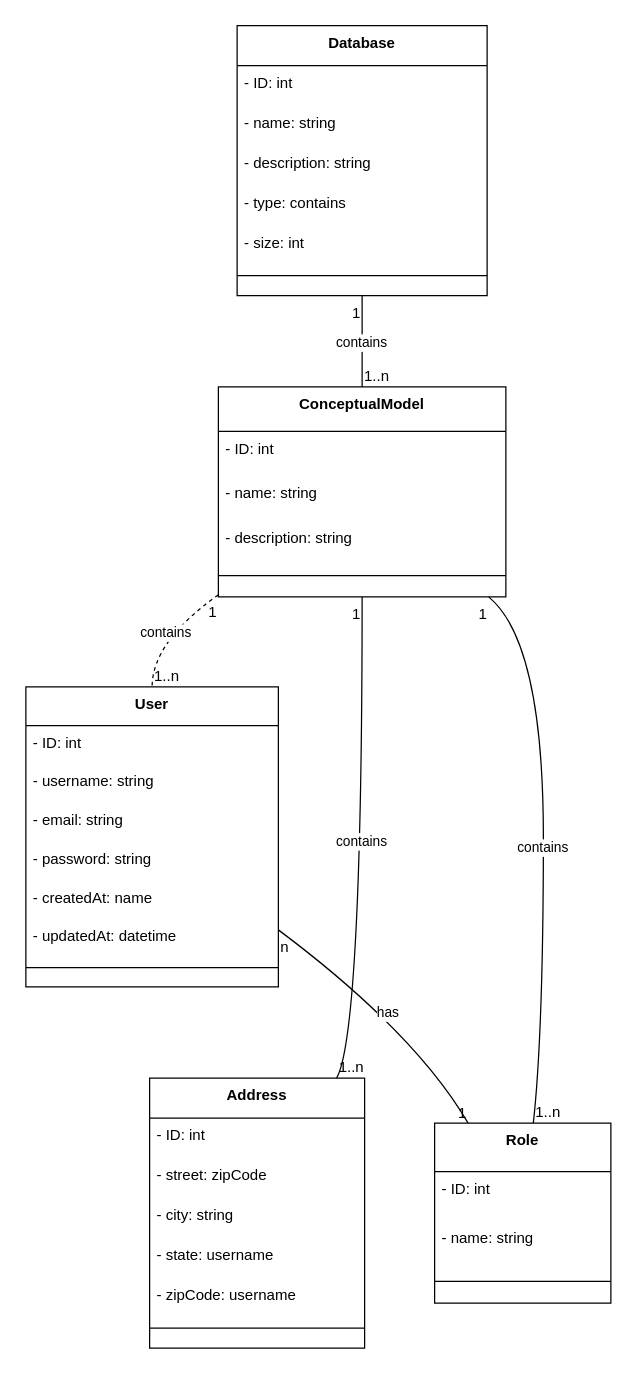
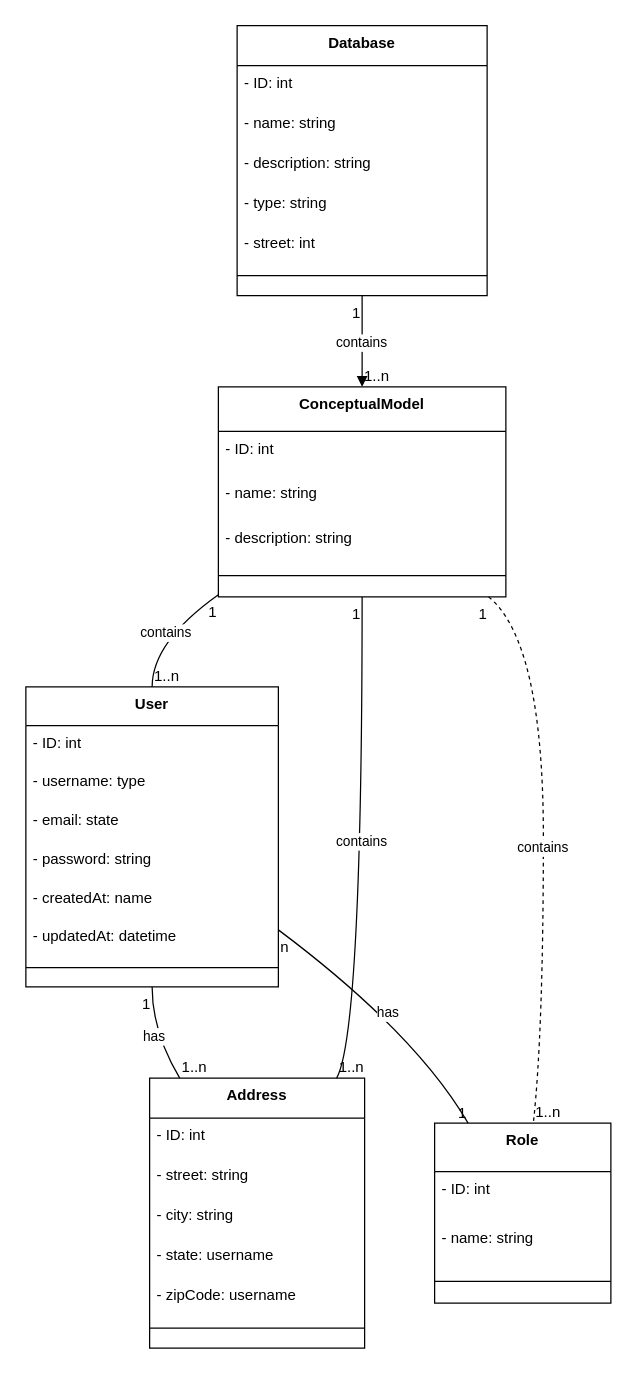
  <mxCell id="0" />
  <mxCell id="1" parent="0" />
  <mxCell id="2" value="User" style="swimlane;fontStyle=1;align=center;verticalAlign=top;childLayout=stackLayout;horizontal=1;startSize=30.933;horizontalStack=0;resizeParent=1;resizeParentMax=0;resizeLast=0;collapsible=0;marginBottom=0;" vertex="1" parent="1"><mxGeometry x="20" y="549" width="202" height="240" as="geometry" /></mxCell>
  <mxCell id="3" value="- ID: int" style="text;strokeColor=none;fillColor=none;align=left;verticalAlign=top;spacingLeft=4;spacingRight=4;overflow=hidden;rotatable=0;points=[[0,0.5],[1,0.5]];portConstraint=eastwest;" vertex="1" parent="2"><mxGeometry y="31" width="202" height="31" as="geometry" /></mxCell>
- <mxCell id="4" value="- username: string" style="text;strokeColor=none;fillColor=none;align=left;verticalAlign=top;spacingLeft=4;spacingRight=4;overflow=hidden;rotatable=0;points=[[0,0.5],[1,0.5]];portConstraint=eastwest;" vertex="1" parent="2"><mxGeometry y="62" width="202" height="31" as="geometry" /></mxCell>
- <mxCell id="5" value="- email: string" style="text;strokeColor=none;fillColor=none;align=left;verticalAlign=top;spacingLeft=4;spacingRight=4;overflow=hidden;rotatable=0;points=[[0,0.5],[1,0.5]];portConstraint=eastwest;" vertex="1" parent="2"><mxGeometry y="93" width="202" height="31" as="geometry" /></mxCell>
+ <mxCell id="4" value="- username: type" style="text;strokeColor=none;fillColor=none;align=left;verticalAlign=top;spacingLeft=4;spacingRight=4;overflow=hidden;rotatable=0;points=[[0,0.5],[1,0.5]];portConstraint=eastwest;" vertex="1" parent="2"><mxGeometry y="62" width="202" height="31" as="geometry" /></mxCell>
+ <mxCell id="5" value="- email: state" style="text;strokeColor=none;fillColor=none;align=left;verticalAlign=top;spacingLeft=4;spacingRight=4;overflow=hidden;rotatable=0;points=[[0,0.5],[1,0.5]];portConstraint=eastwest;" vertex="1" parent="2"><mxGeometry y="93" width="202" height="31" as="geometry" /></mxCell>
  <mxCell id="6" value="- password: string" style="text;strokeColor=none;fillColor=none;align=left;verticalAlign=top;spacingLeft=4;spacingRight=4;overflow=hidden;rotatable=0;points=[[0,0.5],[1,0.5]];portConstraint=eastwest;" vertex="1" parent="2"><mxGeometry y="124" width="202" height="31" as="geometry" /></mxCell>
  <mxCell id="7" value="- createdAt: name" style="text;strokeColor=none;fillColor=none;align=left;verticalAlign=top;spacingLeft=4;spacingRight=4;overflow=hidden;rotatable=0;points=[[0,0.5],[1,0.5]];portConstraint=eastwest;" vertex="1" parent="2"><mxGeometry y="155" width="202" height="31" as="geometry" /></mxCell>
  <mxCell id="8" value="- updatedAt: datetime" style="text;strokeColor=none;fillColor=none;align=left;verticalAlign=top;spacingLeft=4;spacingRight=4;overflow=hidden;rotatable=0;points=[[0,0.5],[1,0.5]];portConstraint=eastwest;" vertex="1" parent="2"><mxGeometry y="186" width="202" height="31" as="geometry" /></mxCell>
  <mxCell id="9" style="line;strokeWidth=1;fillColor=none;align=left;verticalAlign=middle;spacingTop=-1;spacingLeft=3;spacingRight=3;rotatable=0;labelPosition=right;points=[];portConstraint=eastwest;strokeColor=inherit;" vertex="1" parent="2"><mxGeometry y="217" width="202" height="15" as="geometry" /></mxCell>
  <mxCell id="10" value="Address" style="swimlane;fontStyle=1;align=center;verticalAlign=top;childLayout=stackLayout;horizontal=1;startSize=32;horizontalStack=0;resizeParent=1;resizeParentMax=0;resizeLast=0;collapsible=0;marginBottom=0;" vertex="1" parent="1"><mxGeometry x="119" y="862" width="172" height="216" as="geometry" /></mxCell>
  <mxCell id="11" value="- ID: int" style="text;strokeColor=none;fillColor=none;align=left;verticalAlign=top;spacingLeft=4;spacingRight=4;overflow=hidden;rotatable=0;points=[[0,0.5],[1,0.5]];portConstraint=eastwest;" vertex="1" parent="10"><mxGeometry y="32" width="172" height="32" as="geometry" /></mxCell>
- <mxCell id="12" value="- street: zipCode" style="text;strokeColor=none;fillColor=none;align=left;verticalAlign=top;spacingLeft=4;spacingRight=4;overflow=hidden;rotatable=0;points=[[0,0.5],[1,0.5]];portConstraint=eastwest;" vertex="1" parent="10"><mxGeometry y="64" width="172" height="32" as="geometry" /></mxCell>
+ <mxCell id="12" value="- street: string" style="text;strokeColor=none;fillColor=none;align=left;verticalAlign=top;spacingLeft=4;spacingRight=4;overflow=hidden;rotatable=0;points=[[0,0.5],[1,0.5]];portConstraint=eastwest;" vertex="1" parent="10"><mxGeometry y="64" width="172" height="32" as="geometry" /></mxCell>
  <mxCell id="13" value="- city: string" style="text;strokeColor=none;fillColor=none;align=left;verticalAlign=top;spacingLeft=4;spacingRight=4;overflow=hidden;rotatable=0;points=[[0,0.5],[1,0.5]];portConstraint=eastwest;" vertex="1" parent="10"><mxGeometry y="96" width="172" height="32" as="geometry" /></mxCell>
  <mxCell id="14" value="- state: username" style="text;strokeColor=none;fillColor=none;align=left;verticalAlign=top;spacingLeft=4;spacingRight=4;overflow=hidden;rotatable=0;points=[[0,0.5],[1,0.5]];portConstraint=eastwest;" vertex="1" parent="10"><mxGeometry y="128" width="172" height="32" as="geometry" /></mxCell>
  <mxCell id="15" value="- zipCode: username" style="text;strokeColor=none;fillColor=none;align=left;verticalAlign=top;spacingLeft=4;spacingRight=4;overflow=hidden;rotatable=0;points=[[0,0.5],[1,0.5]];portConstraint=eastwest;" vertex="1" parent="10"><mxGeometry y="160" width="172" height="32" as="geometry" /></mxCell>
  <mxCell id="16" style="line;strokeWidth=1;fillColor=none;align=left;verticalAlign=middle;spacingTop=-1;spacingLeft=3;spacingRight=3;rotatable=0;labelPosition=right;points=[];portConstraint=eastwest;strokeColor=inherit;" vertex="1" parent="10"><mxGeometry y="192" width="172" height="16" as="geometry" /></mxCell>
  <mxCell id="17" value="Role" style="swimlane;fontStyle=1;align=center;verticalAlign=top;childLayout=stackLayout;horizontal=1;startSize=38.857;horizontalStack=0;resizeParent=1;resizeParentMax=0;resizeLast=0;collapsible=0;marginBottom=0;" vertex="1" parent="1"><mxGeometry x="347" y="898" width="141" height="144" as="geometry" /></mxCell>
  <mxCell id="18" value="- ID: int" style="text;strokeColor=none;fillColor=none;align=left;verticalAlign=top;spacingLeft=4;spacingRight=4;overflow=hidden;rotatable=0;points=[[0,0.5],[1,0.5]];portConstraint=eastwest;" vertex="1" parent="17"><mxGeometry y="39" width="141" height="39" as="geometry" /></mxCell>
  <mxCell id="19" value="- name: string" style="text;strokeColor=none;fillColor=none;align=left;verticalAlign=top;spacingLeft=4;spacingRight=4;overflow=hidden;rotatable=0;points=[[0,0.5],[1,0.5]];portConstraint=eastwest;" vertex="1" parent="17"><mxGeometry y="78" width="141" height="39" as="geometry" /></mxCell>
  <mxCell id="20" style="line;strokeWidth=1;fillColor=none;align=left;verticalAlign=middle;spacingTop=-1;spacingLeft=3;spacingRight=3;rotatable=0;labelPosition=right;points=[];portConstraint=eastwest;strokeColor=inherit;" vertex="1" parent="17"><mxGeometry y="117" width="141" height="19" as="geometry" /></mxCell>
  <mxCell id="21" value="ConceptualModel" style="swimlane;fontStyle=1;align=center;verticalAlign=top;childLayout=stackLayout;horizontal=1;startSize=35.556;horizontalStack=0;resizeParent=1;resizeParentMax=0;resizeLast=0;collapsible=0;marginBottom=0;" vertex="1" parent="1"><mxGeometry x="174" y="309" width="230" height="168" as="geometry" /></mxCell>
  <mxCell id="22" value="- ID: int" style="text;strokeColor=none;fillColor=none;align=left;verticalAlign=top;spacingLeft=4;spacingRight=4;overflow=hidden;rotatable=0;points=[[0,0.5],[1,0.5]];portConstraint=eastwest;" vertex="1" parent="21"><mxGeometry y="36" width="230" height="36" as="geometry" /></mxCell>
  <mxCell id="23" value="- name: string" style="text;strokeColor=none;fillColor=none;align=left;verticalAlign=top;spacingLeft=4;spacingRight=4;overflow=hidden;rotatable=0;points=[[0,0.5],[1,0.5]];portConstraint=eastwest;" vertex="1" parent="21"><mxGeometry y="71" width="230" height="36" as="geometry" /></mxCell>
  <mxCell id="24" value="- description: string" style="text;strokeColor=none;fillColor=none;align=left;verticalAlign=top;spacingLeft=4;spacingRight=4;overflow=hidden;rotatable=0;points=[[0,0.5],[1,0.5]];portConstraint=eastwest;" vertex="1" parent="21"><mxGeometry y="107" width="230" height="36" as="geometry" /></mxCell>
  <mxCell id="25" style="line;strokeWidth=1;fillColor=none;align=left;verticalAlign=middle;spacingTop=-1;spacingLeft=3;spacingRight=3;rotatable=0;labelPosition=right;points=[];portConstraint=eastwest;strokeColor=inherit;" vertex="1" parent="21"><mxGeometry y="142" width="230" height="18" as="geometry" /></mxCell>
  <mxCell id="26" value="Database" style="swimlane;fontStyle=1;align=center;verticalAlign=top;childLayout=stackLayout;horizontal=1;startSize=32;horizontalStack=0;resizeParent=1;resizeParentMax=0;resizeLast=0;collapsible=0;marginBottom=0;" vertex="1" parent="1"><mxGeometry x="189" y="20" width="200" height="216" as="geometry" /></mxCell>
  <mxCell id="27" value="- ID: int" style="text;strokeColor=none;fillColor=none;align=left;verticalAlign=top;spacingLeft=4;spacingRight=4;overflow=hidden;rotatable=0;points=[[0,0.5],[1,0.5]];portConstraint=eastwest;" vertex="1" parent="26"><mxGeometry y="32" width="200" height="32" as="geometry" /></mxCell>
  <mxCell id="28" value="- name: string" style="text;strokeColor=none;fillColor=none;align=left;verticalAlign=top;spacingLeft=4;spacingRight=4;overflow=hidden;rotatable=0;points=[[0,0.5],[1,0.5]];portConstraint=eastwest;" vertex="1" parent="26"><mxGeometry y="64" width="200" height="32" as="geometry" /></mxCell>
  <mxCell id="29" value="- description: string" style="text;strokeColor=none;fillColor=none;align=left;verticalAlign=top;spacingLeft=4;spacingRight=4;overflow=hidden;rotatable=0;points=[[0,0.5],[1,0.5]];portConstraint=eastwest;" vertex="1" parent="26"><mxGeometry y="96" width="200" height="32" as="geometry" /></mxCell>
- <mxCell id="30" value="- type: contains" style="text;strokeColor=none;fillColor=none;align=left;verticalAlign=top;spacingLeft=4;spacingRight=4;overflow=hidden;rotatable=0;points=[[0,0.5],[1,0.5]];portConstraint=eastwest;" vertex="1" parent="26"><mxGeometry y="128" width="200" height="32" as="geometry" /></mxCell>
- <mxCell id="31" value="- size: int" style="text;strokeColor=none;fillColor=none;align=left;verticalAlign=top;spacingLeft=4;spacingRight=4;overflow=hidden;rotatable=0;points=[[0,0.5],[1,0.5]];portConstraint=eastwest;" vertex="1" parent="26"><mxGeometry y="160" width="200" height="32" as="geometry" /></mxCell>
+ <mxCell id="30" value="- type: string" style="text;strokeColor=none;fillColor=none;align=left;verticalAlign=top;spacingLeft=4;spacingRight=4;overflow=hidden;rotatable=0;points=[[0,0.5],[1,0.5]];portConstraint=eastwest;" vertex="1" parent="26"><mxGeometry y="128" width="200" height="32" as="geometry" /></mxCell>
+ <mxCell id="31" value="- street: int" style="text;strokeColor=none;fillColor=none;align=left;verticalAlign=top;spacingLeft=4;spacingRight=4;overflow=hidden;rotatable=0;points=[[0,0.5],[1,0.5]];portConstraint=eastwest;" vertex="1" parent="26"><mxGeometry y="160" width="200" height="32" as="geometry" /></mxCell>
  <mxCell id="32" style="line;strokeWidth=1;fillColor=none;align=left;verticalAlign=middle;spacingTop=-1;spacingLeft=3;spacingRight=3;rotatable=0;labelPosition=right;points=[];portConstraint=eastwest;strokeColor=inherit;" vertex="1" parent="26"><mxGeometry y="192" width="200" height="16" as="geometry" /></mxCell>
+ <mxCell id="33" value="has" style="curved=1;startArrow=none;endArrow=none;exitX=0.5;exitY=1;entryX=0.14;entryY=0;" edge="1" parent="1" source="2" target="10"><mxGeometry relative="1" as="geometry"><Array as="points"><mxPoint x="121" y="825" /></Array></mxGeometry></mxCell>
+ <mxCell id="34" value="1" style="edgeLabel;resizable=0;labelBackgroundColor=none;fontSize=12;align=right;verticalAlign=top;" vertex="1" parent="33"><mxGeometry x="-1" relative="1" as="geometry" /></mxCell>
+ <mxCell id="35" value="1..n" style="edgeLabel;resizable=0;labelBackgroundColor=none;fontSize=12;align=left;verticalAlign=bottom;" vertex="1" parent="33"><mxGeometry x="1" relative="1" as="geometry" /></mxCell>
  <mxCell id="36" value="has" style="curved=1;startArrow=none;endArrow=none;exitX=1;exitY=0.81;entryX=0.19;entryY=0;" edge="1" parent="1" source="2" target="17"><mxGeometry relative="1" as="geometry"><Array as="points"><mxPoint x="331" y="825" /></Array></mxGeometry></mxCell>
  <mxCell id="37" value="n" style="edgeLabel;resizable=0;labelBackgroundColor=none;fontSize=12;align=left;verticalAlign=top;" vertex="1" parent="36"><mxGeometry x="-1" relative="1" as="geometry" /></mxCell>
  <mxCell id="38" value="1" style="edgeLabel;resizable=0;labelBackgroundColor=none;fontSize=12;align=right;verticalAlign=bottom;" vertex="1" parent="36"><mxGeometry x="1" relative="1" as="geometry" /></mxCell>
- <mxCell id="39" value="contains" style="curved=1;startArrow=none;endArrow=none;exitX=0;exitY=0.99;entryX=0.5;entryY=0;dashed=1;" edge="1" parent="1" source="21" target="2"><mxGeometry relative="1" as="geometry"><Array as="points"><mxPoint x="121" y="513" /></Array></mxGeometry></mxCell>
+ <mxCell id="39" value="contains" style="curved=1;startArrow=none;endArrow=none;exitX=0;exitY=0.99;entryX=0.5;entryY=0;" edge="1" parent="1" source="21" target="2"><mxGeometry relative="1" as="geometry"><Array as="points"><mxPoint x="121" y="513" /></Array></mxGeometry></mxCell>
  <mxCell id="40" value="1" style="edgeLabel;resizable=0;labelBackgroundColor=none;fontSize=12;align=right;verticalAlign=top;" vertex="1" parent="39"><mxGeometry x="-1" relative="1" as="geometry" /></mxCell>
  <mxCell id="41" value="1..n" style="edgeLabel;resizable=0;labelBackgroundColor=none;fontSize=12;align=left;verticalAlign=bottom;" vertex="1" parent="39"><mxGeometry x="1" relative="1" as="geometry" /></mxCell>
  <mxCell id="42" value="contains" style="curved=1;startArrow=none;endArrow=none;exitX=0.5;exitY=1;entryX=0.87;entryY=0;" edge="1" parent="1" source="21" target="10"><mxGeometry relative="1" as="geometry"><Array as="points"><mxPoint x="289" y="825" /></Array></mxGeometry></mxCell>
  <mxCell id="43" value="1" style="edgeLabel;resizable=0;labelBackgroundColor=none;fontSize=12;align=right;verticalAlign=top;" vertex="1" parent="42"><mxGeometry x="-1" relative="1" as="geometry" /></mxCell>
  <mxCell id="44" value="1..n" style="edgeLabel;resizable=0;labelBackgroundColor=none;fontSize=12;align=left;verticalAlign=bottom;" vertex="1" parent="42"><mxGeometry x="1" relative="1" as="geometry" /></mxCell>
- <mxCell id="45" value="contains" style="curved=1;startArrow=none;endArrow=none;exitX=0.94;exitY=1;entryX=0.56;entryY=0;" edge="1" parent="1" source="21" target="17"><mxGeometry relative="1" as="geometry"><Array as="points"><mxPoint x="434" y="513" /><mxPoint x="434" y="825" /></Array></mxGeometry></mxCell>
+ <mxCell id="45" value="contains" style="curved=1;startArrow=none;endArrow=none;exitX=0.94;exitY=1;entryX=0.56;entryY=0;dashed=1;" edge="1" parent="1" source="21" target="17"><mxGeometry relative="1" as="geometry"><Array as="points"><mxPoint x="434" y="513" /><mxPoint x="434" y="825" /></Array></mxGeometry></mxCell>
  <mxCell id="46" value="1" style="edgeLabel;resizable=0;labelBackgroundColor=none;fontSize=12;align=right;verticalAlign=top;" vertex="1" parent="45"><mxGeometry x="-1" relative="1" as="geometry" /></mxCell>
  <mxCell id="47" value="1..n" style="edgeLabel;resizable=0;labelBackgroundColor=none;fontSize=12;align=left;verticalAlign=bottom;" vertex="1" parent="45"><mxGeometry x="1" relative="1" as="geometry" /></mxCell>
- <mxCell id="48" value="contains" style="curved=1;startArrow=none;endArrow=none;exitX=0.5;exitY=1;entryX=0.5;entryY=0;" edge="1" parent="1" source="26" target="21"><mxGeometry relative="1" as="geometry"><Array as="points" /></mxGeometry></mxCell>
+ <mxCell id="48" value="contains" style="curved=1;startArrow=none;endArrow=block;exitX=0.5;exitY=1;entryX=0.5;entryY=0;" edge="1" parent="1" source="26" target="21"><mxGeometry relative="1" as="geometry"><Array as="points" /></mxGeometry></mxCell>
  <mxCell id="49" value="1" style="edgeLabel;resizable=0;labelBackgroundColor=none;fontSize=12;align=right;verticalAlign=top;" vertex="1" parent="48"><mxGeometry x="-1" relative="1" as="geometry" /></mxCell>
  <mxCell id="50" value="1..n" style="edgeLabel;resizable=0;labelBackgroundColor=none;fontSize=12;align=left;verticalAlign=bottom;" vertex="1" parent="48"><mxGeometry x="1" relative="1" as="geometry" /></mxCell>
